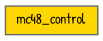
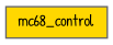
  digraph {
    rankdir=LR
    fontname="Patrick Hand"
-   n1 [color=gray40 fillcolor=gold fontname="Patrick Hand" fontsize=10 height=0.2 label=mc48_control shape=record style=filled width=0.4]
+   n1 [color=gray40 fillcolor=gold fontname="Patrick Hand" fontsize=10 height=0.2 label=mc68_control shape=record style=filled width=0.4]
  }
